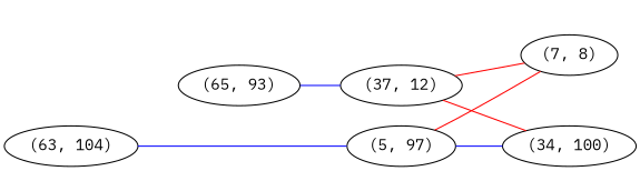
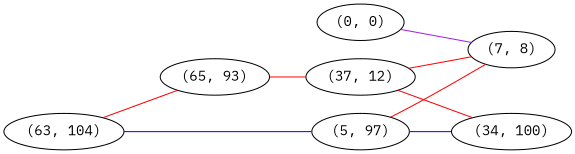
  graph {
    fontname="IBM Plex Mono"
    rankdir=LR
    node [fontname="IBM Plex Mono"]
    edge [color=red fontname="IBM Plex Mono" weight=3]
+   "(0, 0)"
    "(7, 8)"
    n3 [label="(65, 93)"]
    "(63, 104)"
    "(5, 97)"
    "(37, 12)"
    "(34, 100)"
-   n3 -- "(37, 12)" [color=blue]
+   "(0, 0)" -- "(7, 8)" [color=purple weight=4]
+   n3 -- "(37, 12)"
+   "(63, 104)" -- n3 [weight=1]
    "(63, 104)" -- "(5, 97)" [color=blue]
    "(5, 97)" -- "(7, 8)" [weight=1]
    "(5, 97)" -- "(34, 100)" [color=blue]
    "(37, 12)" -- "(7, 8)"
    "(37, 12)" -- "(34, 100)" [weight=1]
  }
